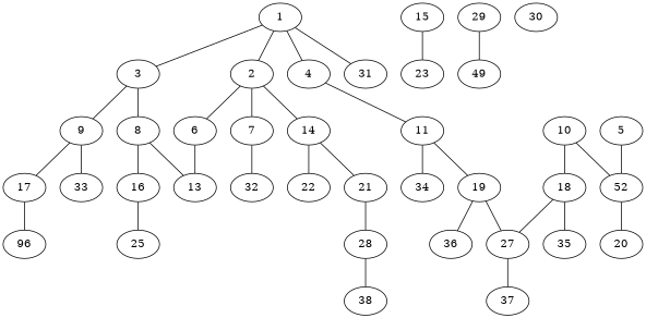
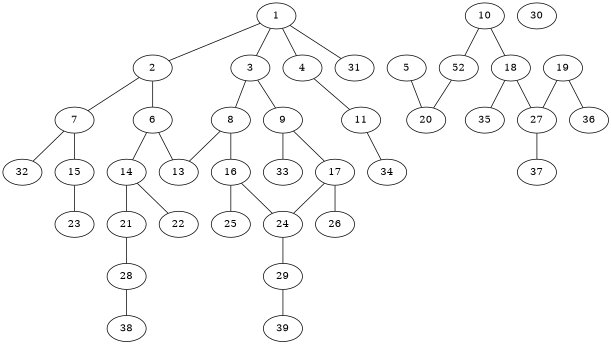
  graph {
    node [chem=C]
    edge [valence=1]
    1
    2
    3
    4
    31 [chem=Na]
    6
    7
    8
    9
    11
    5 [chem=O]
    n12 [label=52]
    13 [chem=O]
    14
    15
    32 [chem=H]
    16
    17
    33 [chem=H]
    10
    18
    19
    34 [chem=H]
    20 [chem=O]
    21
    22 [chem=I]
    23 [chem=I]
+   24
    25 [chem=I]
-   26 [chem=I label=96]
+   26 [chem=I]
    27
    35 [chem=H]
    36 [chem=H]
    28 [chem=O]
    29 [chem=O]
    37 [chem=H]
    38 [chem=H]
-   39 [chem=H label=49]
+   39 [chem=H]
    30 [chem=Na]
    1 -- 2
    1 -- 3
    1 -- 4
    1 -- 31
    2 -- 6 [valence=2]
    2 -- 7
    3 -- 8 [valence=2]
    3 -- 9
    4 -- 11
    6 -- 13
-   2 -- 14
+   6 -- 14
+   7 -- 15 [valence=2]
    7 -- 32
    8 -- 13
    8 -- 16
    9 -- 17 [valence=2]
    9 -- 33
-   11 -- 19 [valence=2]
    11 -- 34
-   5 -- n12
+   5 -- 20
    n12 -- 20 [valence=2]
    14 -- 21 [valence=2]
    14 -- 22
    15 -- 23
+   16 -- 24 [valence=2]
    16 -- 25
+   17 -- 24
    17 -- 26
    10 -- n12
    10 -- 18
    18 -- 27 [valence=2]
    18 -- 35
    19 -- 27
    19 -- 36
    21 -- 28
+   24 -- 29
    27 -- 37
    28 -- 38
    29 -- 39
  }
